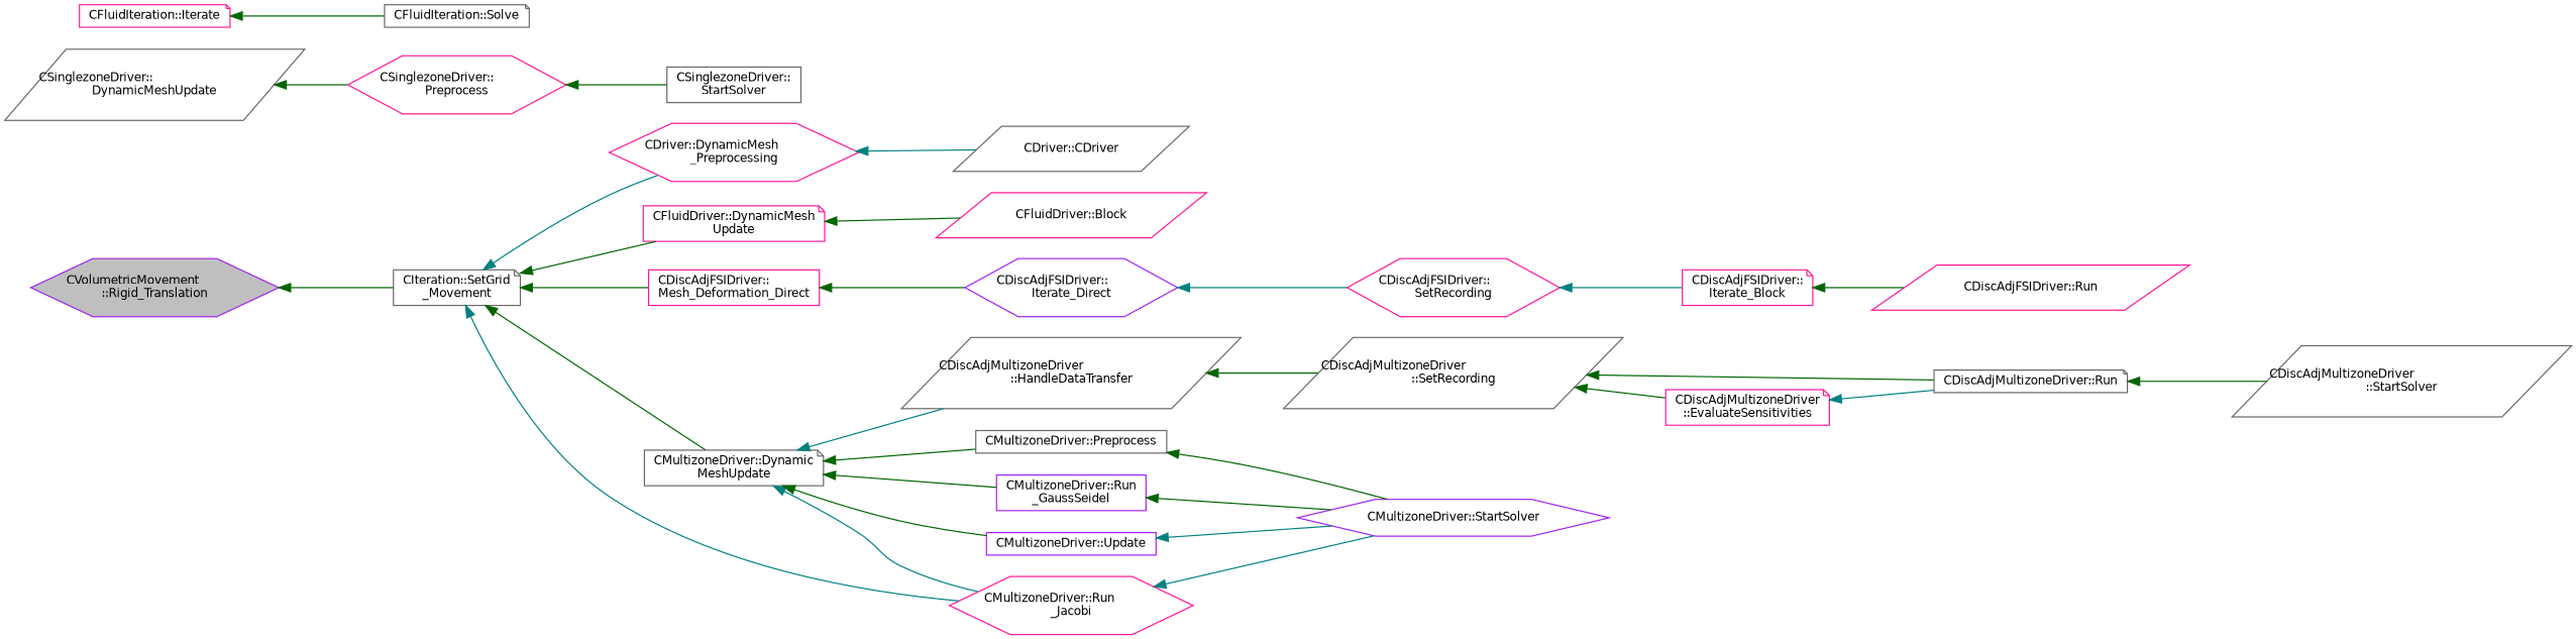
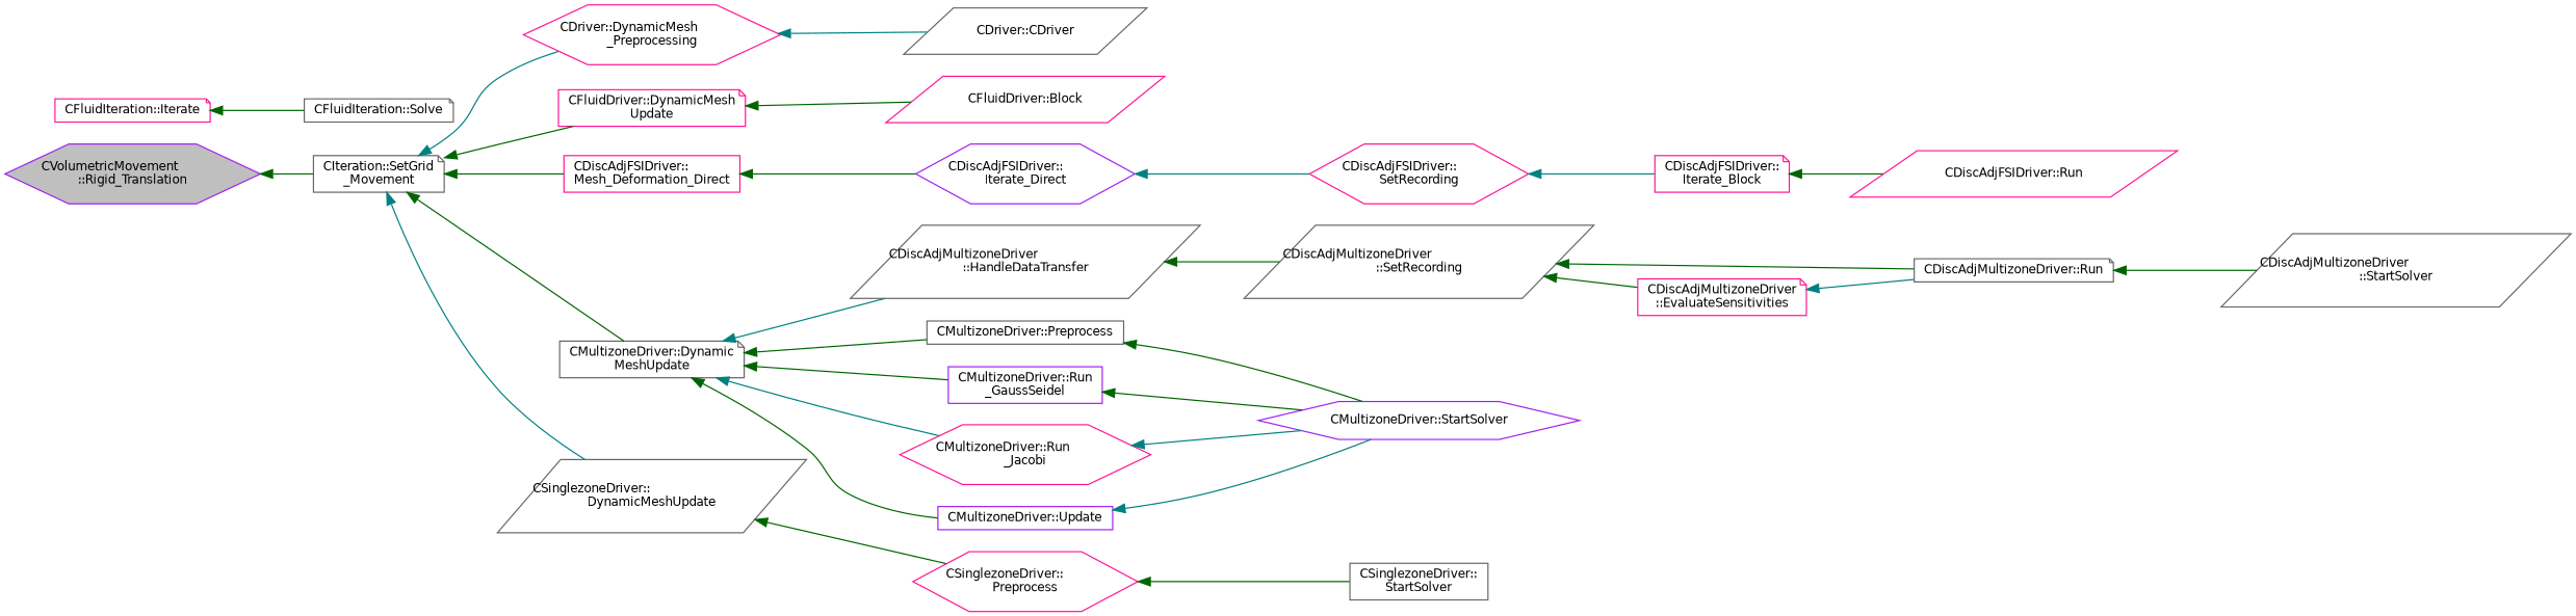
  digraph {
    rankdir=LR
    node [color=gray40 fillcolor=white fontname=Helvetica fontsize=10 shape=note style=filled]
    edge [color=darkgreen dir=back fontname=Helvetica fontsize=10 labelfontname=Helvetica labelfontsize=10 style=solid]
    n1 [color=purple fillcolor=grey75 fontcolor=black height=0.2 label="CVolumetricMovement\l::Rigid_Translation" shape=hexagon width=0.4]
    n2 [height=0.2 label="CIteration::SetGrid\l_Movement" width=0.4]
    n3 [color=deeppink height=0.2 label="CDriver::DynamicMesh\l_Preprocessing" shape=hexagon width=0.4]
    n4 [color=deeppink height=0.2 label="CFluidDriver::DynamicMesh\lUpdate" width=0.4]
    n5 [color=deeppink height=0.2 label="CDiscAdjFSIDriver::\lMesh_Deformation_Direct" shape=box width=0.4]
    n6 [height=0.2 label="CMultizoneDriver::Dynamic\lMeshUpdate" width=0.4]
    n7 [height=0.2 label="CSinglezoneDriver::\lDynamicMeshUpdate" shape=parallelogram width=0.4]
    n8 [height=0.2 label="CDriver::CDriver" shape=parallelogram width=0.4]
    n9 [color=deeppink height=0.2 label="CFluidDriver::Block" shape=parallelogram width=0.4]
    n10 [color=purple height=0.2 label="CDiscAdjFSIDriver::\lIterate_Direct" shape=hexagon width=0.4]
    n11 [height=0.2 label="CDiscAdjMultizoneDriver\l::HandleDataTransfer" shape=parallelogram width=0.4]
    n12 [height=0.2 label="CMultizoneDriver::Preprocess" shape=box width=0.4]
    n13 [color=purple height=0.2 label="CMultizoneDriver::Run\l_GaussSeidel" shape=box width=0.4]
    n14 [color=deeppink height=0.2 label="CMultizoneDriver::Run\l_Jacobi" shape=hexagon width=0.4]
    n15 [color=purple height=0.2 label="CMultizoneDriver::Update" shape=box width=0.4]
    n16 [color=deeppink height=0.2 label="CSinglezoneDriver::\lPreprocess" shape=hexagon width=0.4]
    n17 [color=deeppink height=0.2 label="CFluidIteration::Iterate" width=0.4]
    n18 [height=0.2 label="CFluidIteration::Solve" width=0.4]
    n19 [color=deeppink height=0.2 label="CDiscAdjFSIDriver::\lSetRecording" shape=hexagon width=0.4]
    n20 [color=deeppink height=0.2 label="CDiscAdjFSIDriver::\lIterate_Block" width=0.4]
    n21 [color=deeppink height=0.2 label="CDiscAdjFSIDriver::Run" shape=parallelogram width=0.4]
    n22 [height=0.2 label="CDiscAdjMultizoneDriver\l::SetRecording" shape=parallelogram width=0.4]
    n23 [color=purple height=0.2 label="CMultizoneDriver::StartSolver" shape=hexagon width=0.4]
    n24 [height=0.2 label="CDiscAdjMultizoneDriver::Run" width=0.4]
    n25 [color=deeppink height=0.2 label="CDiscAdjMultizoneDriver\l::EvaluateSensitivities" width=0.4]
    n26 [height=0.2 label="CDiscAdjMultizoneDriver\l::StartSolver" shape=parallelogram width=0.4]
    n27 [height=0.2 label="CSinglezoneDriver::\lStartSolver" shape=box width=0.4]
    n1 -> n2
    n2 -> n3 [color=teal]
    n2 -> n4
    n2 -> n5
    n2 -> n6
-   n2 -> n14 [color=teal]
+   n2 -> n7 [color=teal]
    n3 -> n8 [color=teal]
    n4 -> n9
    n5 -> n10
    n6 -> n11 [color=teal]
    n6 -> n12
    n6 -> n13
    n6 -> n14 [color=teal]
    n6 -> n15
    n7 -> n16
    n10 -> n19 [color=teal]
    n11 -> n22
    n12 -> n23
    n13 -> n23
    n14 -> n23 [color=teal]
    n15 -> n23 [color=teal]
    n16 -> n27
    n17 -> n18
    n19 -> n20 [color=teal]
    n20 -> n21
    n22 -> n24
    n22 -> n25
    n24 -> n26
    n25 -> n24 [color=teal]
  }
